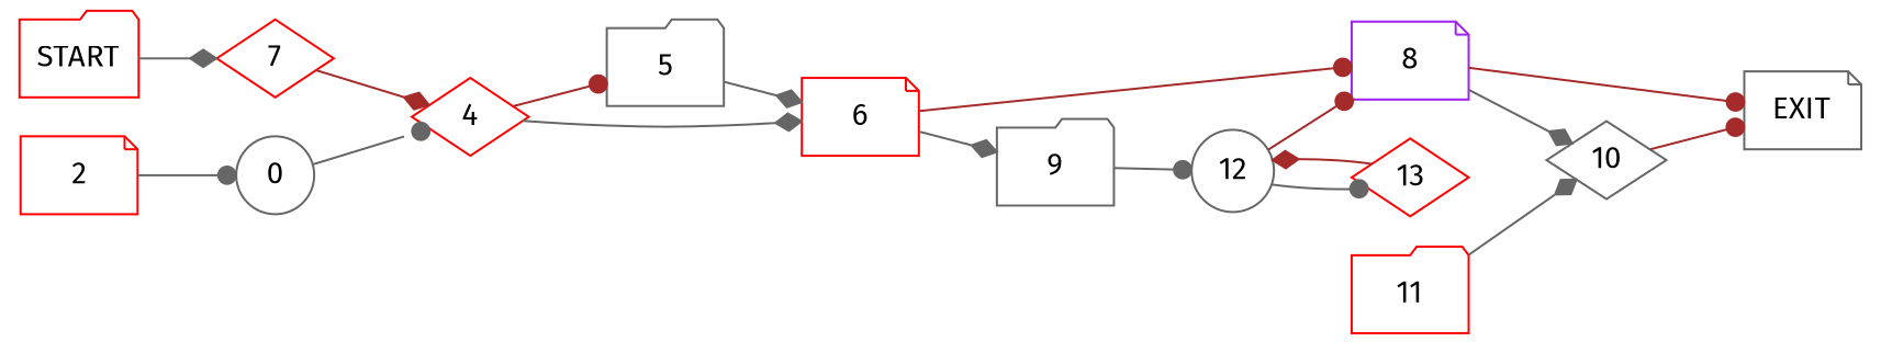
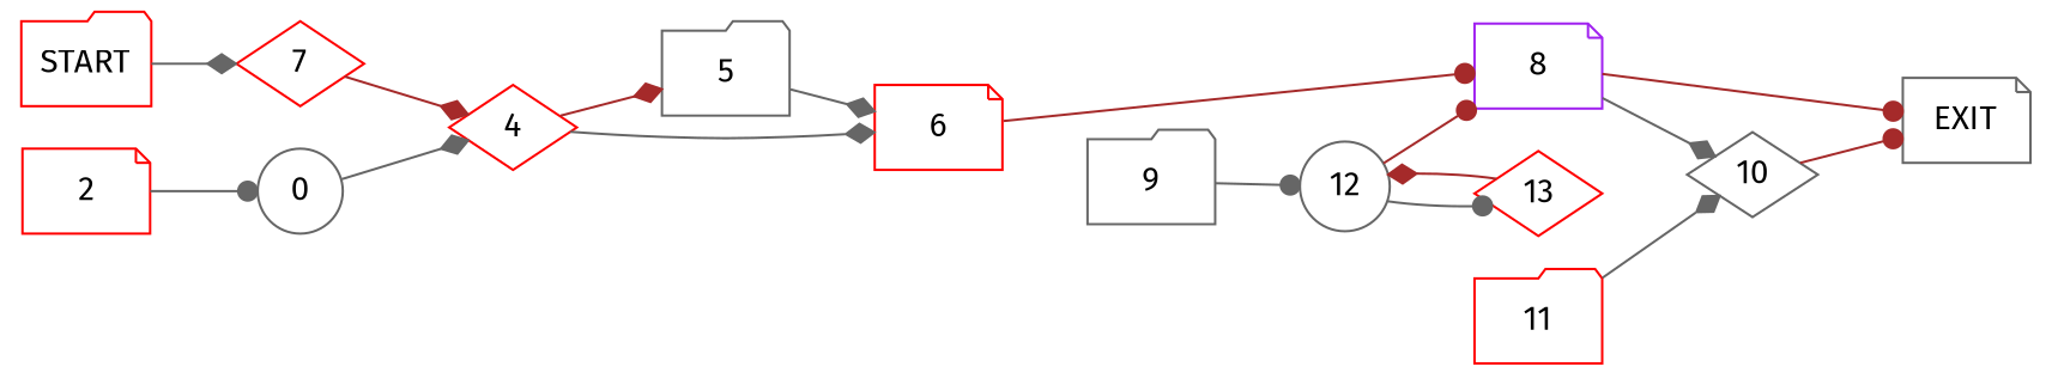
  digraph {
    fontname="Fira Sans"
    rankdir=LR
    node [color=red fontname="Fira Sans" shape=folder]
    edge [arrowhead=diamond color=gray40 fontname="Fira Sans"]
    n1 [label=START]
    7 [shape=diamond]
    4 [shape=diamond]
    n4 [color=gray40 label=EXIT shape=note]
    2 [shape=note]
    n6 [color=gray40 label=0 shape=circle]
    5 [color=gray40]
    6 [shape=note]
    8 [color=purple shape=note]
    9 [color=gray40]
    10 [color=gray40 shape=diamond]
    12 [color=gray40 shape=circle]
    11
    13 [shape=diamond]
    n1 -> 7
    7 -> 4 [color=brown]
-   4 -> 5 [arrowhead=dot color=brown]
+   4 -> 5 [color=brown]
    4 -> 6
    2 -> n6 [arrowhead=dot]
-   n6 -> 4 [arrowhead=dot]
+   n6 -> 4
    5 -> 6
    6 -> 8 [arrowhead=dot color=brown]
-   6 -> 9
    8 -> n4 [arrowhead=dot color=brown]
    8 -> 10
    9 -> 12 [arrowhead=dot]
    10 -> n4 [arrowhead=dot color=brown]
    12 -> 8 [arrowhead=dot color=brown]
    12 -> 13 [arrowhead=dot]
    11 -> 10
    13 -> 12 [color=brown]
  }
